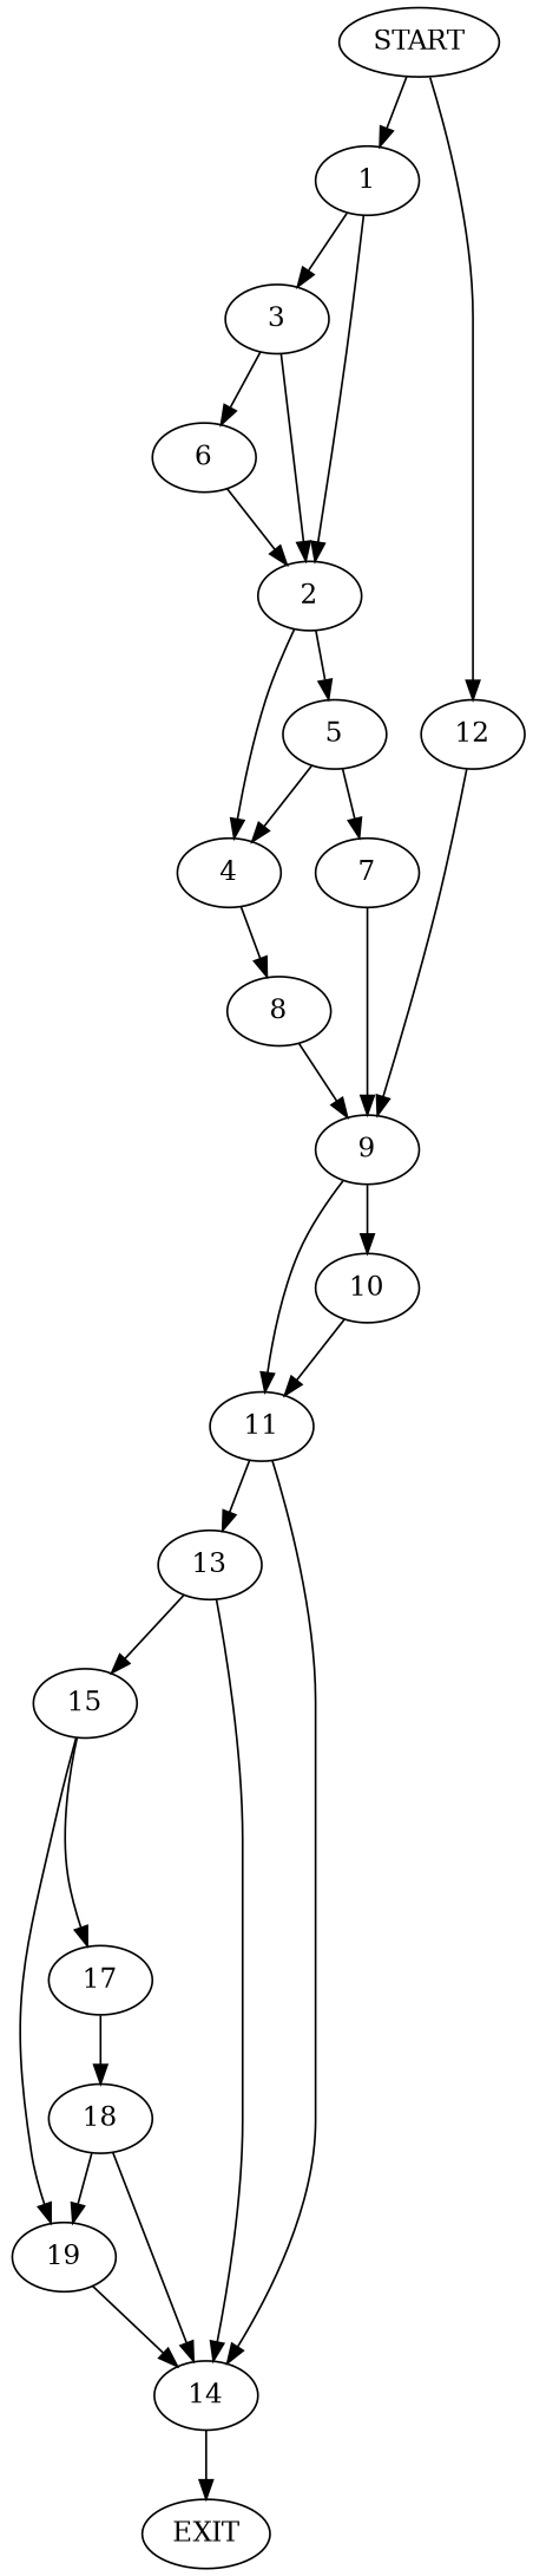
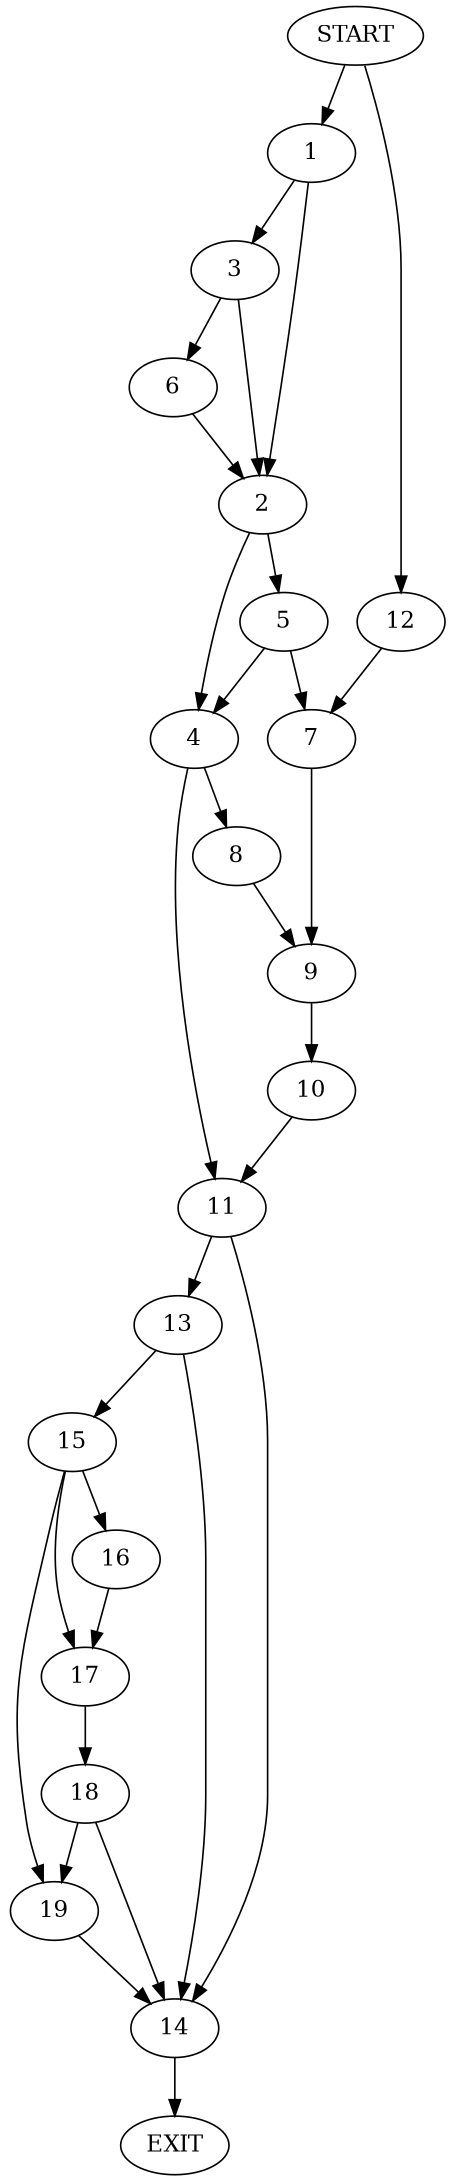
  digraph {
    n1 [label=START]
    1
    12
    2
    3
    9
    n7 [label=EXIT]
    4
    5
    6
    8
    7
    10
    11
    13
    14
    15
+   16
    17
    19
    18
    n1 -> 1
    n1 -> 12
    1 -> 2
    1 -> 3
-   12 -> 9
+   12 -> 7
    2 -> 4
    2 -> 5
    3 -> 2
    3 -> 6
    9 -> 10
-   9 -> 11
+   4 -> 11
    4 -> 8
    5 -> 4
    5 -> 7
    6 -> 2
    8 -> 9
    7 -> 9
    10 -> 11
    11 -> 13
    11 -> 14
    13 -> 14
    13 -> 15
    14 -> n7
+   15 -> 16
    15 -> 17
    15 -> 19
+   16 -> 17
    17 -> 18
    19 -> 14
    18 -> 14
    18 -> 19
  }
